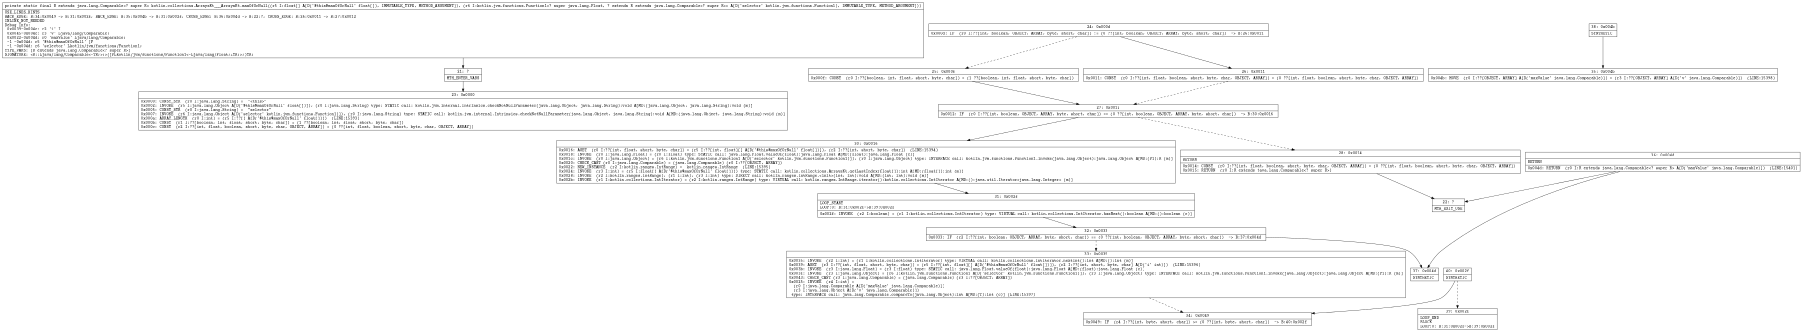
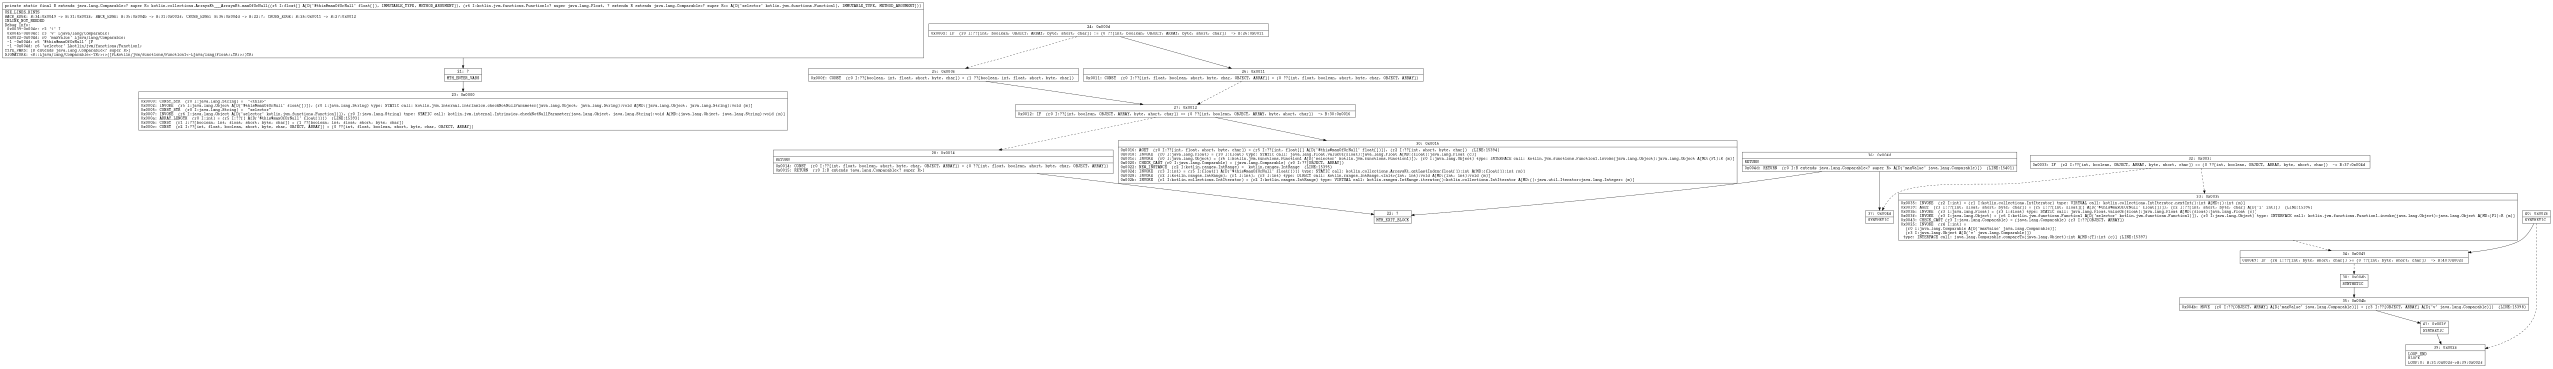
  digraph {
    fontname="Courier Prime"
    node [fontname="Courier Prime" shape=record]
    edge [fontname="Courier Prime"]
    n1 [label="{21\:\ ?|MTH_ENTER_VARS\l}"]
    n2 [label="{23\:\ 0x0000|0x0000: CONST_STR  (r0 I:java.lang.String) =  \"\<this\>\" \l0x0002: INVOKE  (r5 I:java.lang.Object A[D('$this$maxOfOrNull' float[])]), (r0 I:java.lang.String) type: STATIC call: kotlin.jvm.internal.Intrinsics.checkNotNullParameter(java.lang.Object, java.lang.String):void A[MD:(java.lang.Object, java.lang.String):void (m)]\l0x0005: CONST_STR  (r0 I:java.lang.String) =  \"selector\" \l0x0007: INVOKE  (r6 I:java.lang.Object A[D('selector' kotlin.jvm.functions.Function1)]), (r0 I:java.lang.String) type: STATIC call: kotlin.jvm.internal.Intrinsics.checkNotNullParameter(java.lang.Object, java.lang.String):void A[MD:(java.lang.Object, java.lang.String):void (m)]\l0x000a: ARRAY_LENGTH  (r0 I:int) = (r5 I:??[] A[D('$this$maxOfOrNull' float[])])  (LINE:15393)\l0x000b: CONST  (r1 I:??[boolean, int, float, short, byte, char]) = (1 ??[boolean, int, float, short, byte, char]) \l0x000c: CONST  (r2 I:??[int, float, boolean, short, byte, char, OBJECT, ARRAY]) = (0 ??[int, float, boolean, short, byte, char, OBJECT, ARRAY]) \l}"]
    n3 [label="{24\:\ 0x000d|0x000d: IF  (r0 I:??[int, boolean, OBJECT, ARRAY, byte, short, char]) != (0 ??[int, boolean, OBJECT, ARRAY, byte, short, char])  \-\> B:26:0x0011 \l}"]
    n4 [label="{25\:\ 0x000f|0x000f: CONST  (r0 I:??[boolean, int, float, short, byte, char]) = (1 ??[boolean, int, float, short, byte, char]) \l}"]
    n5 [label="{26\:\ 0x0011|0x0011: CONST  (r0 I:??[int, float, boolean, short, byte, char, OBJECT, ARRAY]) = (0 ??[int, float, boolean, short, byte, char, OBJECT, ARRAY]) \l}"]
    n6 [label="{27\:\ 0x0012|0x0012: IF  (r0 I:??[int, boolean, OBJECT, ARRAY, byte, short, char]) == (0 ??[int, boolean, OBJECT, ARRAY, byte, short, char])  \-\> B:30:0x0016 \l}"]
    n7 [label="{28\:\ 0x0014|RETURN\l|0x0014: CONST  (r0 I:??[int, float, boolean, short, byte, char, OBJECT, ARRAY]) = (0 ??[int, float, boolean, short, byte, char, OBJECT, ARRAY]) \l0x0015: RETURN  (r0 I:R extends java.lang.Comparable\<? super R\>) \l}"]
    n8 [label="{30\:\ 0x0016|0x0016: AGET  (r0 I:??[int, float, short, byte, char]) = (r5 I:??[int, float][] A[D('$this$maxOfOrNull' float[])]), (r2 I:??[int, short, byte, char])  (LINE:15394)\l0x0018: INVOKE  (r0 I:java.lang.Float) = (r0 I:float) type: STATIC call: java.lang.Float.valueOf(float):java.lang.Float A[MD:(float):java.lang.Float (c)]\l0x001c: INVOKE  (r0 I:java.lang.Object) = (r6 I:kotlin.jvm.functions.Function1 A[D('selector' kotlin.jvm.functions.Function1)]), (r0 I:java.lang.Object) type: INTERFACE call: kotlin.jvm.functions.Function1.invoke(java.lang.Object):java.lang.Object A[MD:(P1):R (m)]\l0x0020: CHECK_CAST (r0 I:java.lang.Comparable) = (java.lang.Comparable) (r0 I:??[OBJECT, ARRAY]) \l0x0022: NEW_INSTANCE  (r2 I:kotlin.ranges.IntRange) =  kotlin.ranges.IntRange  (LINE:15395)\l0x0024: INVOKE  (r3 I:int) = (r5 I:float[] A[D('$this$maxOfOrNull' float[])]) type: STATIC call: kotlin.collections.ArraysKt.getLastIndex(float[]):int A[MD:(float[]):int (m)]\l0x0028: INVOKE  (r2 I:kotlin.ranges.IntRange), (r1 I:int), (r3 I:int) type: DIRECT call: kotlin.ranges.IntRange.\<init\>(int, int):void A[MD:(int, int):void (m)]\l0x002b: INVOKE  (r1 I:kotlin.collections.IntIterator) = (r2 I:kotlin.ranges.IntRange) type: VIRTUAL call: kotlin.ranges.IntRange.iterator():kotlin.collections.IntIterator A[MD:():java.util.Iterator\<java.lang.Integer\> (m)]\l}"]
-   n9 [label="{22\:\ ?|MTH_EXIT_USE\l}"]
-   n10 [label="{31\:\ 0x002f|LOOP_START\lLOOP:0: B:31:0x002f\-\>B:39:0x002f\l|0x002f: INVOKE  (r2 I:boolean) = (r1 I:kotlin.collections.IntIterator) type: VIRTUAL call: kotlin.collections.IntIterator.hasNext():boolean A[MD:():boolean (c)]\l}"]
+   n9 [label="{22\:\ ?|MTH_EXIT_BLOCK\l}"]
    n11 [label="{32\:\ 0x0033|0x0033: IF  (r2 I:??[int, boolean, OBJECT, ARRAY, byte, short, char]) == (0 ??[int, boolean, OBJECT, ARRAY, byte, short, char])  \-\> B:37:0x004d \l}"]
    n12 [label="{33\:\ 0x0035|0x0035: INVOKE  (r2 I:int) = (r1 I:kotlin.collections.IntIterator) type: VIRTUAL call: kotlin.collections.IntIterator.nextInt():int A[MD:():int (m)]\l0x0039: AGET  (r3 I:??[int, float, short, byte, char]) = (r5 I:??[int, float][] A[D('$this$maxOfOrNull' float[])]), (r2 I:??[int, short, byte, char] A[D('i' int)])  (LINE:15396)\l0x003b: INVOKE  (r3 I:java.lang.Float) = (r3 I:float) type: STATIC call: java.lang.Float.valueOf(float):java.lang.Float A[MD:(float):java.lang.Float (c)]\l0x003f: INVOKE  (r3 I:java.lang.Object) = (r6 I:kotlin.jvm.functions.Function1 A[D('selector' kotlin.jvm.functions.Function1)]), (r3 I:java.lang.Object) type: INTERFACE call: kotlin.jvm.functions.Function1.invoke(java.lang.Object):java.lang.Object A[MD:(P1):R (m)]\l0x0043: CHECK_CAST (r3 I:java.lang.Comparable) = (java.lang.Comparable) (r3 I:??[OBJECT, ARRAY]) \l0x0025: INVOKE  (r4 I:int) = \l  (r0 I:java.lang.Comparable A[D('maxValue' java.lang.Comparable)])\l  (r3 I:java.lang.Object A[D('v' java.lang.Comparable)])\l type: INTERFACE call: java.lang.Comparable.compareTo(java.lang.Object):int A[MD:(T):int (c)] (LINE:15397)\l}"]
    n13 [label="{37\:\ 0x004d|SYNTHETIC\l}"]
    n14 [label="{34\:\ 0x0049|0x0049: IF  (r4 I:??[int, byte, short, char]) \>= (0 ??[int, byte, short, char])  \-\> B:40:0x002f \l}"]
    n15 [label="{38\:\ 0x004b|SYNTHETIC\l}"]
    n16 [label="{35\:\ 0x004b|0x004b: MOVE  (r0 I:??[OBJECT, ARRAY] A[D('maxValue' java.lang.Comparable)]) = (r3 I:??[OBJECT, ARRAY] A[D('v' java.lang.Comparable)])  (LINE:15398)\l}"]
    n17 [label="{40\:\ 0x002f|SYNTHETIC\l}"]
    n18 [label="{39\:\ 0x002f|LOOP_END\lBLOCK\lLOOP:0: B:31:0x002f\-\>B:39:0x002f\l}"]
+   n19 [label="{41\:\ 0x002f|SYNTHETIC\l}"]
    n20 [label="{36\:\ 0x004d|RETURN\l|0x004d: RETURN  (r0 I:R extends java.lang.Comparable\<? super R\> A[D('maxValue' java.lang.Comparable)])  (LINE:15401)\l}"]
    n21 [label="{private static final R extends java.lang.Comparable\<? super R\> kotlin.collections.ArraysKt___ArraysKt.maxOfOrNull((r5 I:float[] A[D('$this$maxOfOrNull' float[]), IMMUTABLE_TYPE, METHOD_ARGUMENT]), (r6 I:kotlin.jvm.functions.Function1\<? super java.lang.Float, ? extends R extends java.lang.Comparable\<? super R\>\> A[D('selector' kotlin.jvm.functions.Function1), IMMUTABLE_TYPE, METHOD_ARGUMENT]))  | USE_LINES_HINTS\lBACK_EDGE: B:34:0x0049 \-\> B:31:0x002f, BACK_EDGE: B:35:0x004b \-\> B:31:0x002f, CROSS_EDGE: B:36:0x004d \-\> B:22:?, CROSS_EDGE: B:26:0x0011 \-\> B:27:0x0012\lINLINE_NOT_NEEDED\lDebug Info:\l  0x0039\-0x004c: r2 'i' I\l  0x0045\-0x004c: r3 'v' Ljava\/lang\/Comparable;\l  0x0022\-0x004d: r0 'maxValue' Ljava\/lang\/Comparable;\l  \-1 \-0x004d: r5 '$this$maxOfOrNull' [F\l  \-1 \-0x004d: r6 'selector' Lkotlin\/jvm\/functions\/Function1;\lTYPE_VARS: [R extends java.lang.Comparable\<? super R\>]\lSIGNATURE: \<R::Ljava\/lang\/Comparable\<\-TR;\>;\>([FLkotlin\/jvm\/functions\/Function1\<\-Ljava\/lang\/Float;+TR;\>;)TR;\l}"]
    n1 -> n2
    n3 -> n4 [style=dashed]
    n3 -> n5
    n4 -> n6
    n5 -> n6 [style=dashed]
    n6 -> n7 [style=dashed]
    n6 -> n8
    n7 -> n9
-   n8 -> n10
-   n10 -> n11
    n11 -> n12 [style=dashed]
-   n11 -> n13
+   n11 -> n13 [style=dashed]
    n12 -> n14 [style=dashed]
+   n14 -> n15 [style=dashed]
    n15 -> n16
+   n16 -> n19
    n17 -> n14
    n17 -> n18 [style=dashed]
+   n19 -> n18
    n20 -> n9
    n20 -> n13
    n21 -> n1
  }
